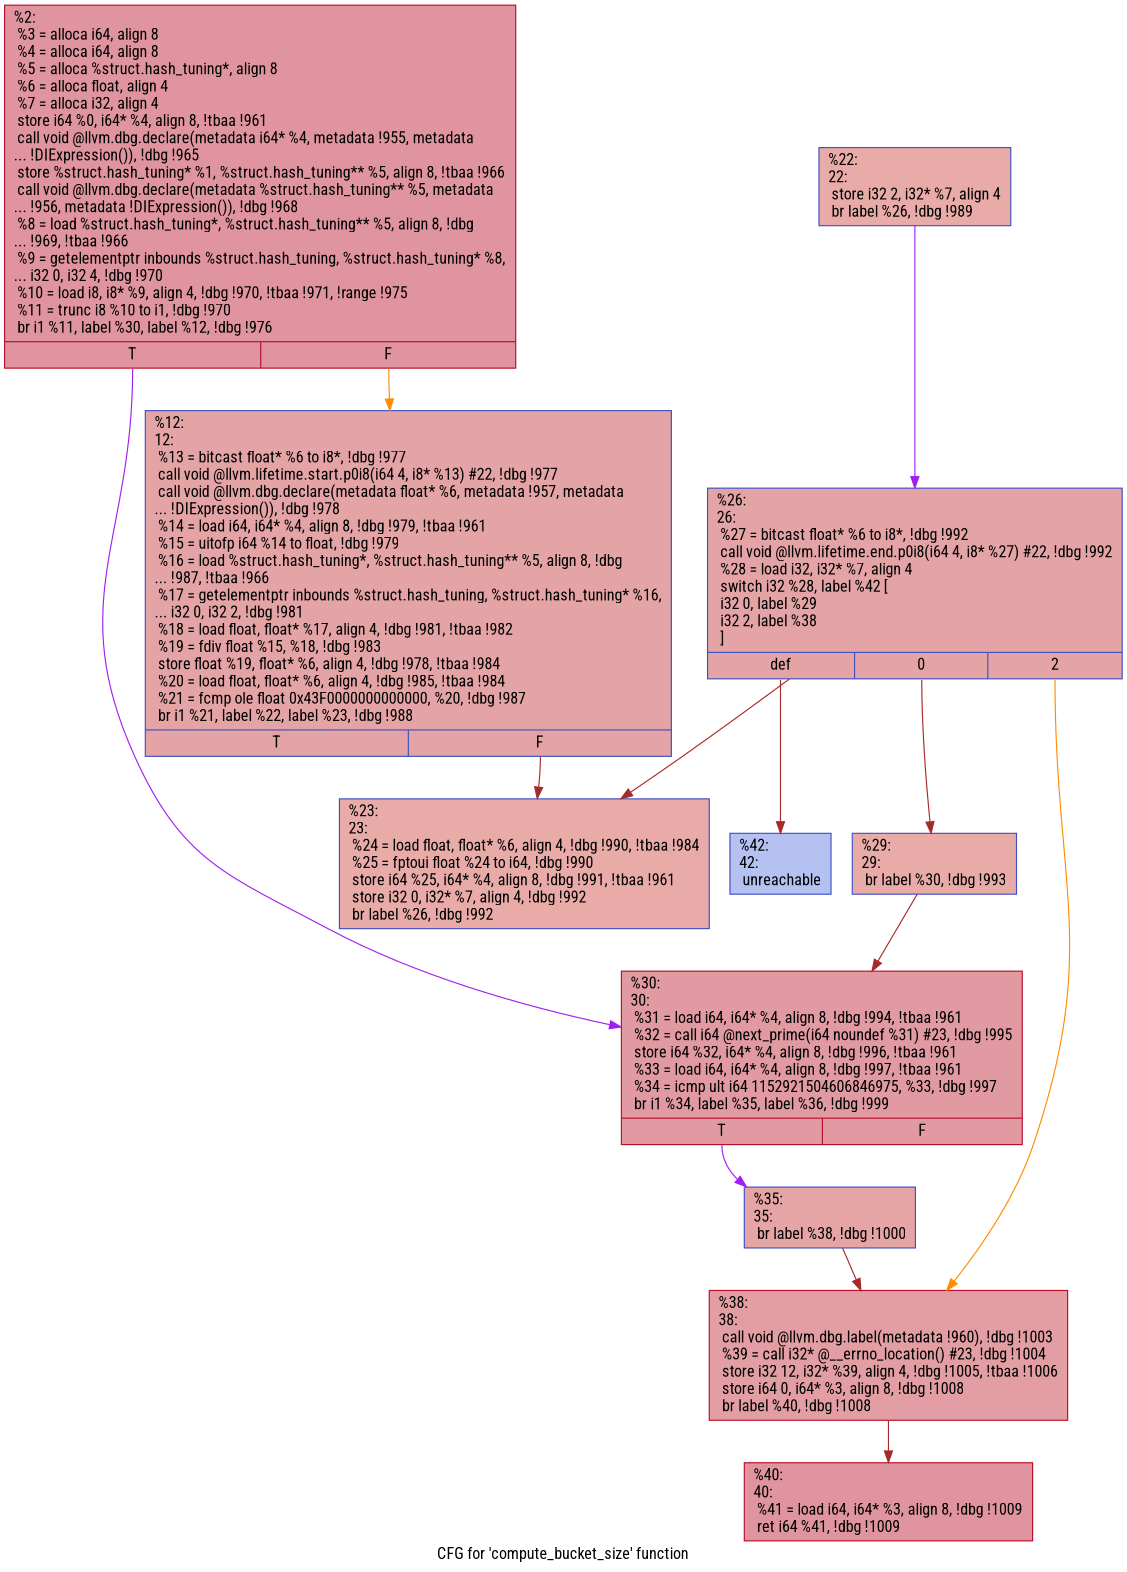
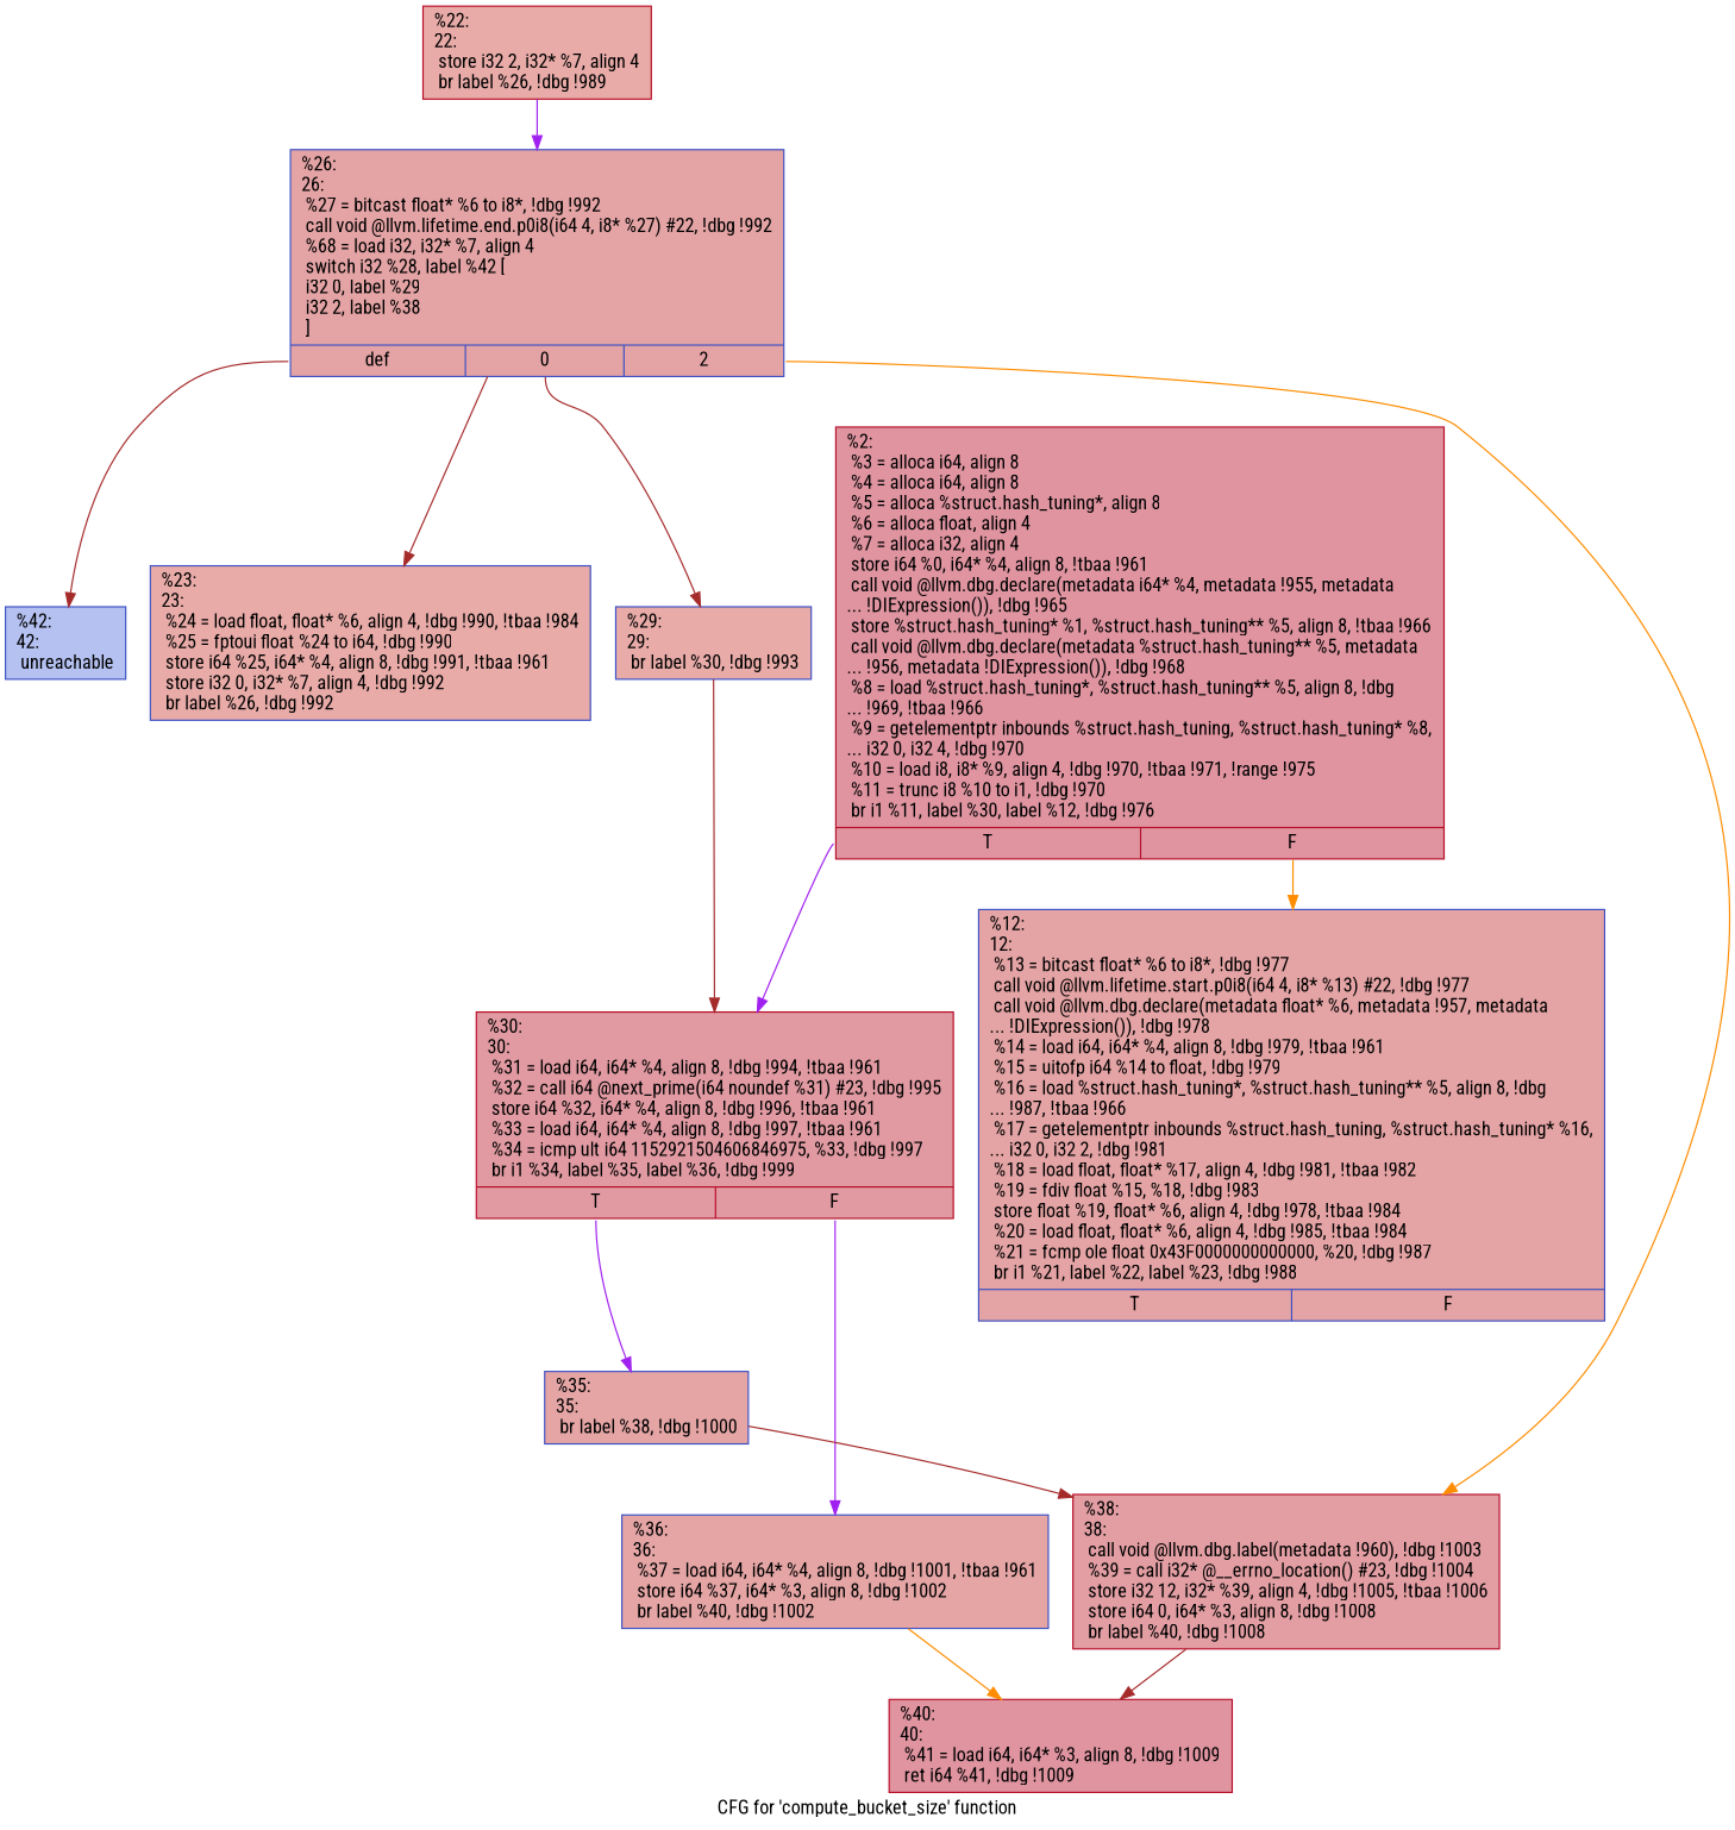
  digraph {
    fontname="Roboto Condensed"
    label="CFG for 'compute_bucket_size' function"
    node [color="#3d50c3ff" fillcolor="#cc403a70" fontname="Roboto Condensed" shape=record style=filled]
    edge [color=brown fontname="Roboto Condensed"]
    n1 [color="#b70d28ff" fillcolor="#b70d2870" label="{%2:\l  %3 = alloca i64, align 8\l  %4 = alloca i64, align 8\l  %5 = alloca %struct.hash_tuning*, align 8\l  %6 = alloca float, align 4\l  %7 = alloca i32, align 4\l  store i64 %0, i64* %4, align 8, !tbaa !961\l  call void @llvm.dbg.declare(metadata i64* %4, metadata !955, metadata\l... !DIExpression()), !dbg !965\l  store %struct.hash_tuning* %1, %struct.hash_tuning** %5, align 8, !tbaa !966\l  call void @llvm.dbg.declare(metadata %struct.hash_tuning** %5, metadata\l... !956, metadata !DIExpression()), !dbg !968\l  %8 = load %struct.hash_tuning*, %struct.hash_tuning** %5, align 8, !dbg\l... !969, !tbaa !966\l  %9 = getelementptr inbounds %struct.hash_tuning, %struct.hash_tuning* %8,\l... i32 0, i32 4, !dbg !970\l  %10 = load i8, i8* %9, align 4, !dbg !970, !tbaa !971, !range !975\l  %11 = trunc i8 %10 to i1, !dbg !970\l  br i1 %11, label %30, label %12, !dbg !976\l|{<s0>T|<s1>F}}"]
    n2 [color="#b70d28ff" fillcolor="#bb1b2c70" label="{%30:\l30:                                               \l  %31 = load i64, i64* %4, align 8, !dbg !994, !tbaa !961\l  %32 = call i64 @next_prime(i64 noundef %31) #23, !dbg !995\l  store i64 %32, i64* %4, align 8, !dbg !996, !tbaa !961\l  %33 = load i64, i64* %4, align 8, !dbg !997, !tbaa !961\l  %34 = icmp ult i64 1152921504606846975, %33, !dbg !997\l  br i1 %34, label %35, label %36, !dbg !999\l|{<s0>T|<s1>F}}"]
    n3 [fillcolor="#c32e3170" label="{%12:\l12:                                               \l  %13 = bitcast float* %6 to i8*, !dbg !977\l  call void @llvm.lifetime.start.p0i8(i64 4, i8* %13) #22, !dbg !977\l  call void @llvm.dbg.declare(metadata float* %6, metadata !957, metadata\l... !DIExpression()), !dbg !978\l  %14 = load i64, i64* %4, align 8, !dbg !979, !tbaa !961\l  %15 = uitofp i64 %14 to float, !dbg !979\l  %16 = load %struct.hash_tuning*, %struct.hash_tuning** %5, align 8, !dbg\l... !987, !tbaa !966\l  %17 = getelementptr inbounds %struct.hash_tuning, %struct.hash_tuning* %16,\l... i32 0, i32 2, !dbg !981\l  %18 = load float, float* %17, align 4, !dbg !981, !tbaa !982\l  %19 = fdiv float %15, %18, !dbg !983\l  store float %19, float* %6, align 4, !dbg !978, !tbaa !984\l  %20 = load float, float* %6, align 4, !dbg !985, !tbaa !984\l  %21 = fcmp ole float 0x43F0000000000000, %20, !dbg !987\l  br i1 %21, label %22, label %23, !dbg !988\l|{<s0>T|<s1>F}}"]
    n4 [fillcolor="#c5333470" label="{%35:\l35:                                               \l  br label %38, !dbg !1000\l}"]
+   n5 [fillcolor="#c5333470" label="{%36:\l36:                                               \l  %37 = load i64, i64* %4, align 8, !dbg !1001, !tbaa !961\l  store i64 %37, i64* %3, align 8, !dbg !1002\l  br label %40, !dbg !1002\l}"]
    n6 [label="{%23:\l23:                                               \l  %24 = load float, float* %6, align 4, !dbg !990, !tbaa !984\l  %25 = fptoui float %24 to i64, !dbg !990\l  store i64 %25, i64* %4, align 8, !dbg !991, !tbaa !961\l  store i32 0, i32* %7, align 4, !dbg !992\l  br label %26, !dbg !992\l}"]
    n7 [color="#b70d28ff" fillcolor="#be242e70" label="{%38:\l38:                                               \l  call void @llvm.dbg.label(metadata !960), !dbg !1003\l  %39 = call i32* @__errno_location() #23, !dbg !1004\l  store i32 12, i32* %39, align 4, !dbg !1005, !tbaa !1006\l  store i64 0, i64* %3, align 8, !dbg !1008\l  br label %40, !dbg !1008\l}"]
    n8 [color="#b70d28ff" fillcolor="#b70d2870" label="{%40:\l40:                                               \l  %41 = load i64, i64* %3, align 8, !dbg !1009\l  ret i64 %41, !dbg !1009\l}"]
-   n9 [label="{%22:\l22:                                               \l  store i32 2, i32* %7, align 4\l  br label %26, !dbg !989\l}"]
-   n10 [fillcolor="#c32e3170" label="{%26:\l26:                                               \l  %27 = bitcast float* %6 to i8*, !dbg !992\l  call void @llvm.lifetime.end.p0i8(i64 4, i8* %27) #22, !dbg !992\l  %28 = load i32, i32* %7, align 4\l  switch i32 %28, label %42 [\l    i32 0, label %29\l    i32 2, label %38\l  ]\l|{<s0>def|<s1>0|<s2>2}}"]
+   n9 [color="#b70d28ff" label="{%22:\l22:                                               \l  store i32 2, i32* %7, align 4\l  br label %26, !dbg !989\l}"]
+   n10 [fillcolor="#c32e3170" label="{%26:\l26:                                               \l  %27 = bitcast float* %6 to i8*, !dbg !992\l  call void @llvm.lifetime.end.p0i8(i64 4, i8* %27) #22, !dbg !992\l  %68 = load i32, i32* %7, align 4\l  switch i32 %28, label %42 [\l    i32 0, label %29\l    i32 2, label %38\l  ]\l|{<s0>def|<s1>0|<s2>2}}"]
    n11 [fillcolor="#5572df70" label="{%42:\l42:                                               \l  unreachable\l}"]
    n12 [label="{%29:\l29:                                               \l  br label %30, !dbg !993\l}"]
    n1 -> n2 [color=purple tailport=s0]
    n1 -> n3 [color=darkorange tailport=s1]
    n2 -> n4 [color=purple tailport=s0]
-   n3 -> n6 [tailport=s1]
+   n2 -> n5 [color=purple tailport=s1]
    n4 -> n7
+   n5 -> n8 [color=darkorange]
    n7 -> n8
    n9 -> n10 [color=purple]
    n10 -> n6
    n10 -> n7 [color=darkorange tailport=s2]
    n10 -> n11 [tailport=s0]
    n10 -> n12 [tailport=s1]
    n12 -> n2
  }
